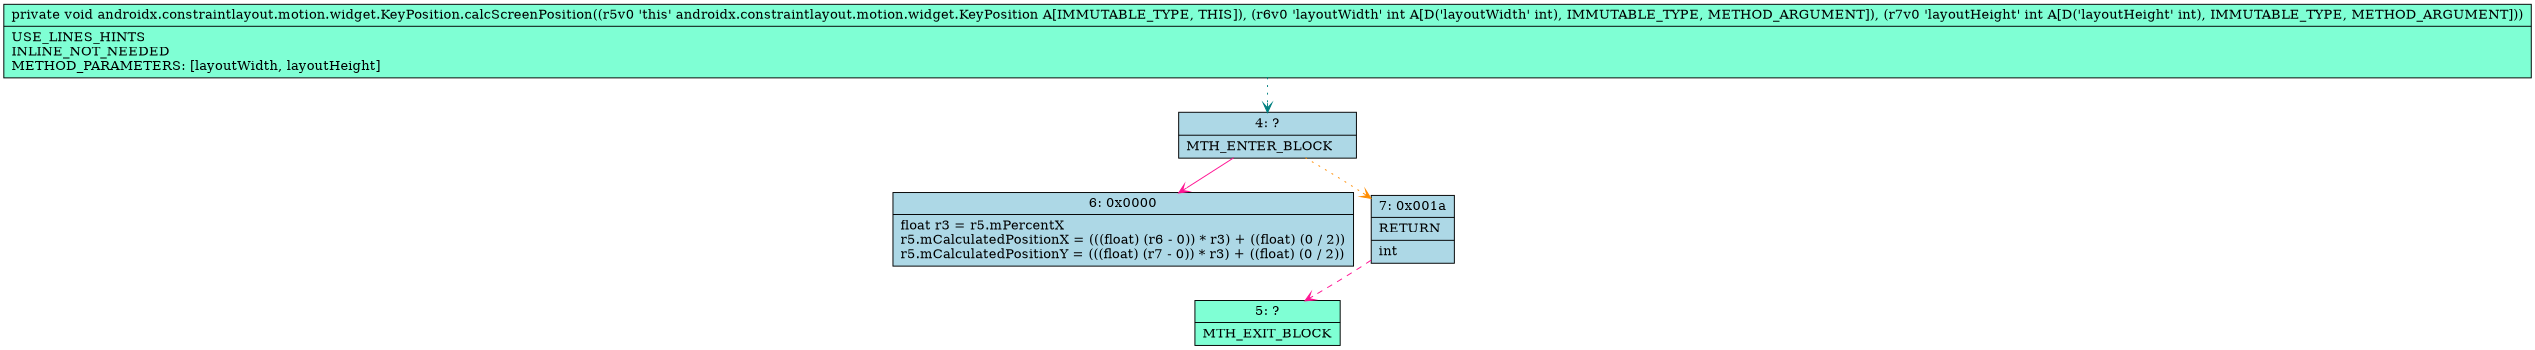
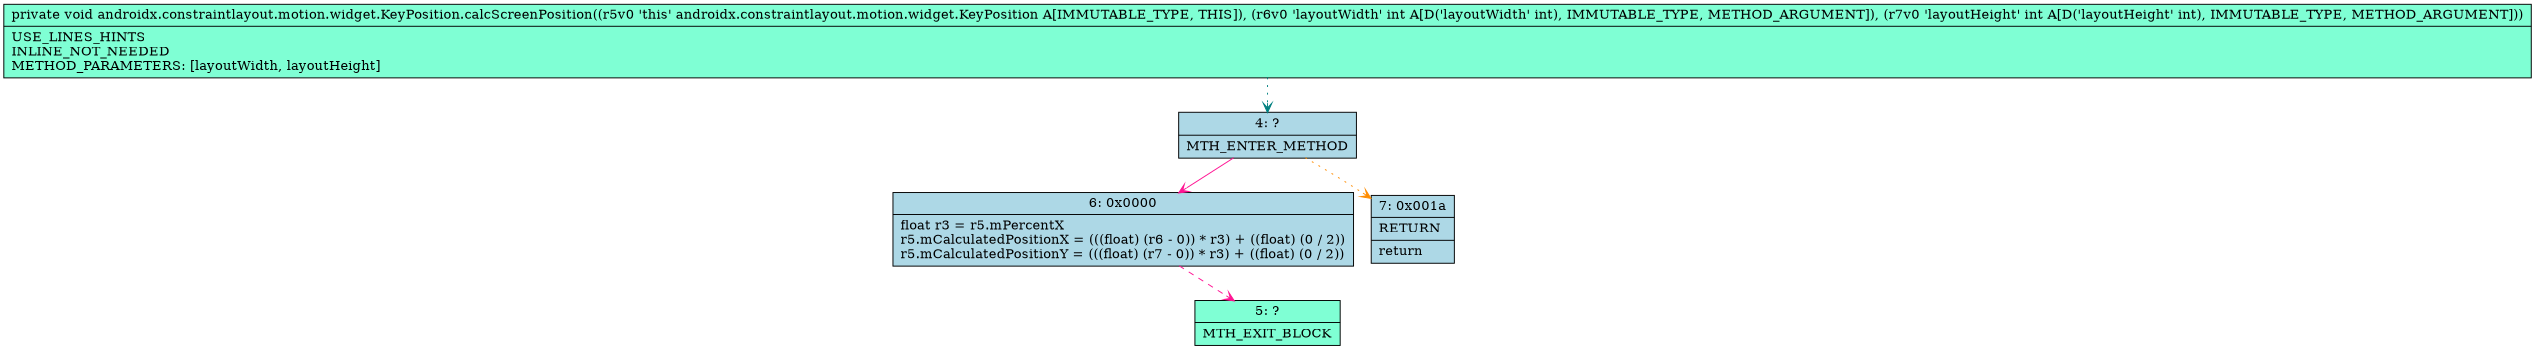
  digraph {
    node [fillcolor=lightblue shape=record style=filled]
    edge [arrowhead=vee color=deeppink style=dotted]
-   n1 [label="{4\:\ ?|MTH_ENTER_BLOCK\l}"]
+   n1 [label="{4\:\ ?|MTH_ENTER_METHOD\l}"]
    n2 [label="{6\:\ 0x0000|float r3 = r5.mPercentX\lr5.mCalculatedPositionX = (((float) (r6 \- 0)) * r3) + ((float) (0 \/ 2))\lr5.mCalculatedPositionY = (((float) (r7 \- 0)) * r3) + ((float) (0 \/ 2))\l}"]
-   n3 [label="{7\:\ 0x001a|RETURN\l|int\l}"]
+   n3 [label="{7\:\ 0x001a|RETURN\l|return\l}"]
    n4 [fillcolor=aquamarine label="{5\:\ ?|MTH_EXIT_BLOCK\l}"]
    n5 [fillcolor=aquamarine label="{private void androidx.constraintlayout.motion.widget.KeyPosition.calcScreenPosition((r5v0 'this' androidx.constraintlayout.motion.widget.KeyPosition A[IMMUTABLE_TYPE, THIS]), (r6v0 'layoutWidth' int A[D('layoutWidth' int), IMMUTABLE_TYPE, METHOD_ARGUMENT]), (r7v0 'layoutHeight' int A[D('layoutHeight' int), IMMUTABLE_TYPE, METHOD_ARGUMENT]))  | USE_LINES_HINTS\lINLINE_NOT_NEEDED\lMETHOD_PARAMETERS: [layoutWidth, layoutHeight]\l}"]
    n1 -> n2 [style=solid]
    n1 -> n3 [color=darkorange]
-   n3 -> n4 [style=dashed]
+   n2 -> n4 [style=dashed]
    n5 -> n1 [color=teal]
  }
